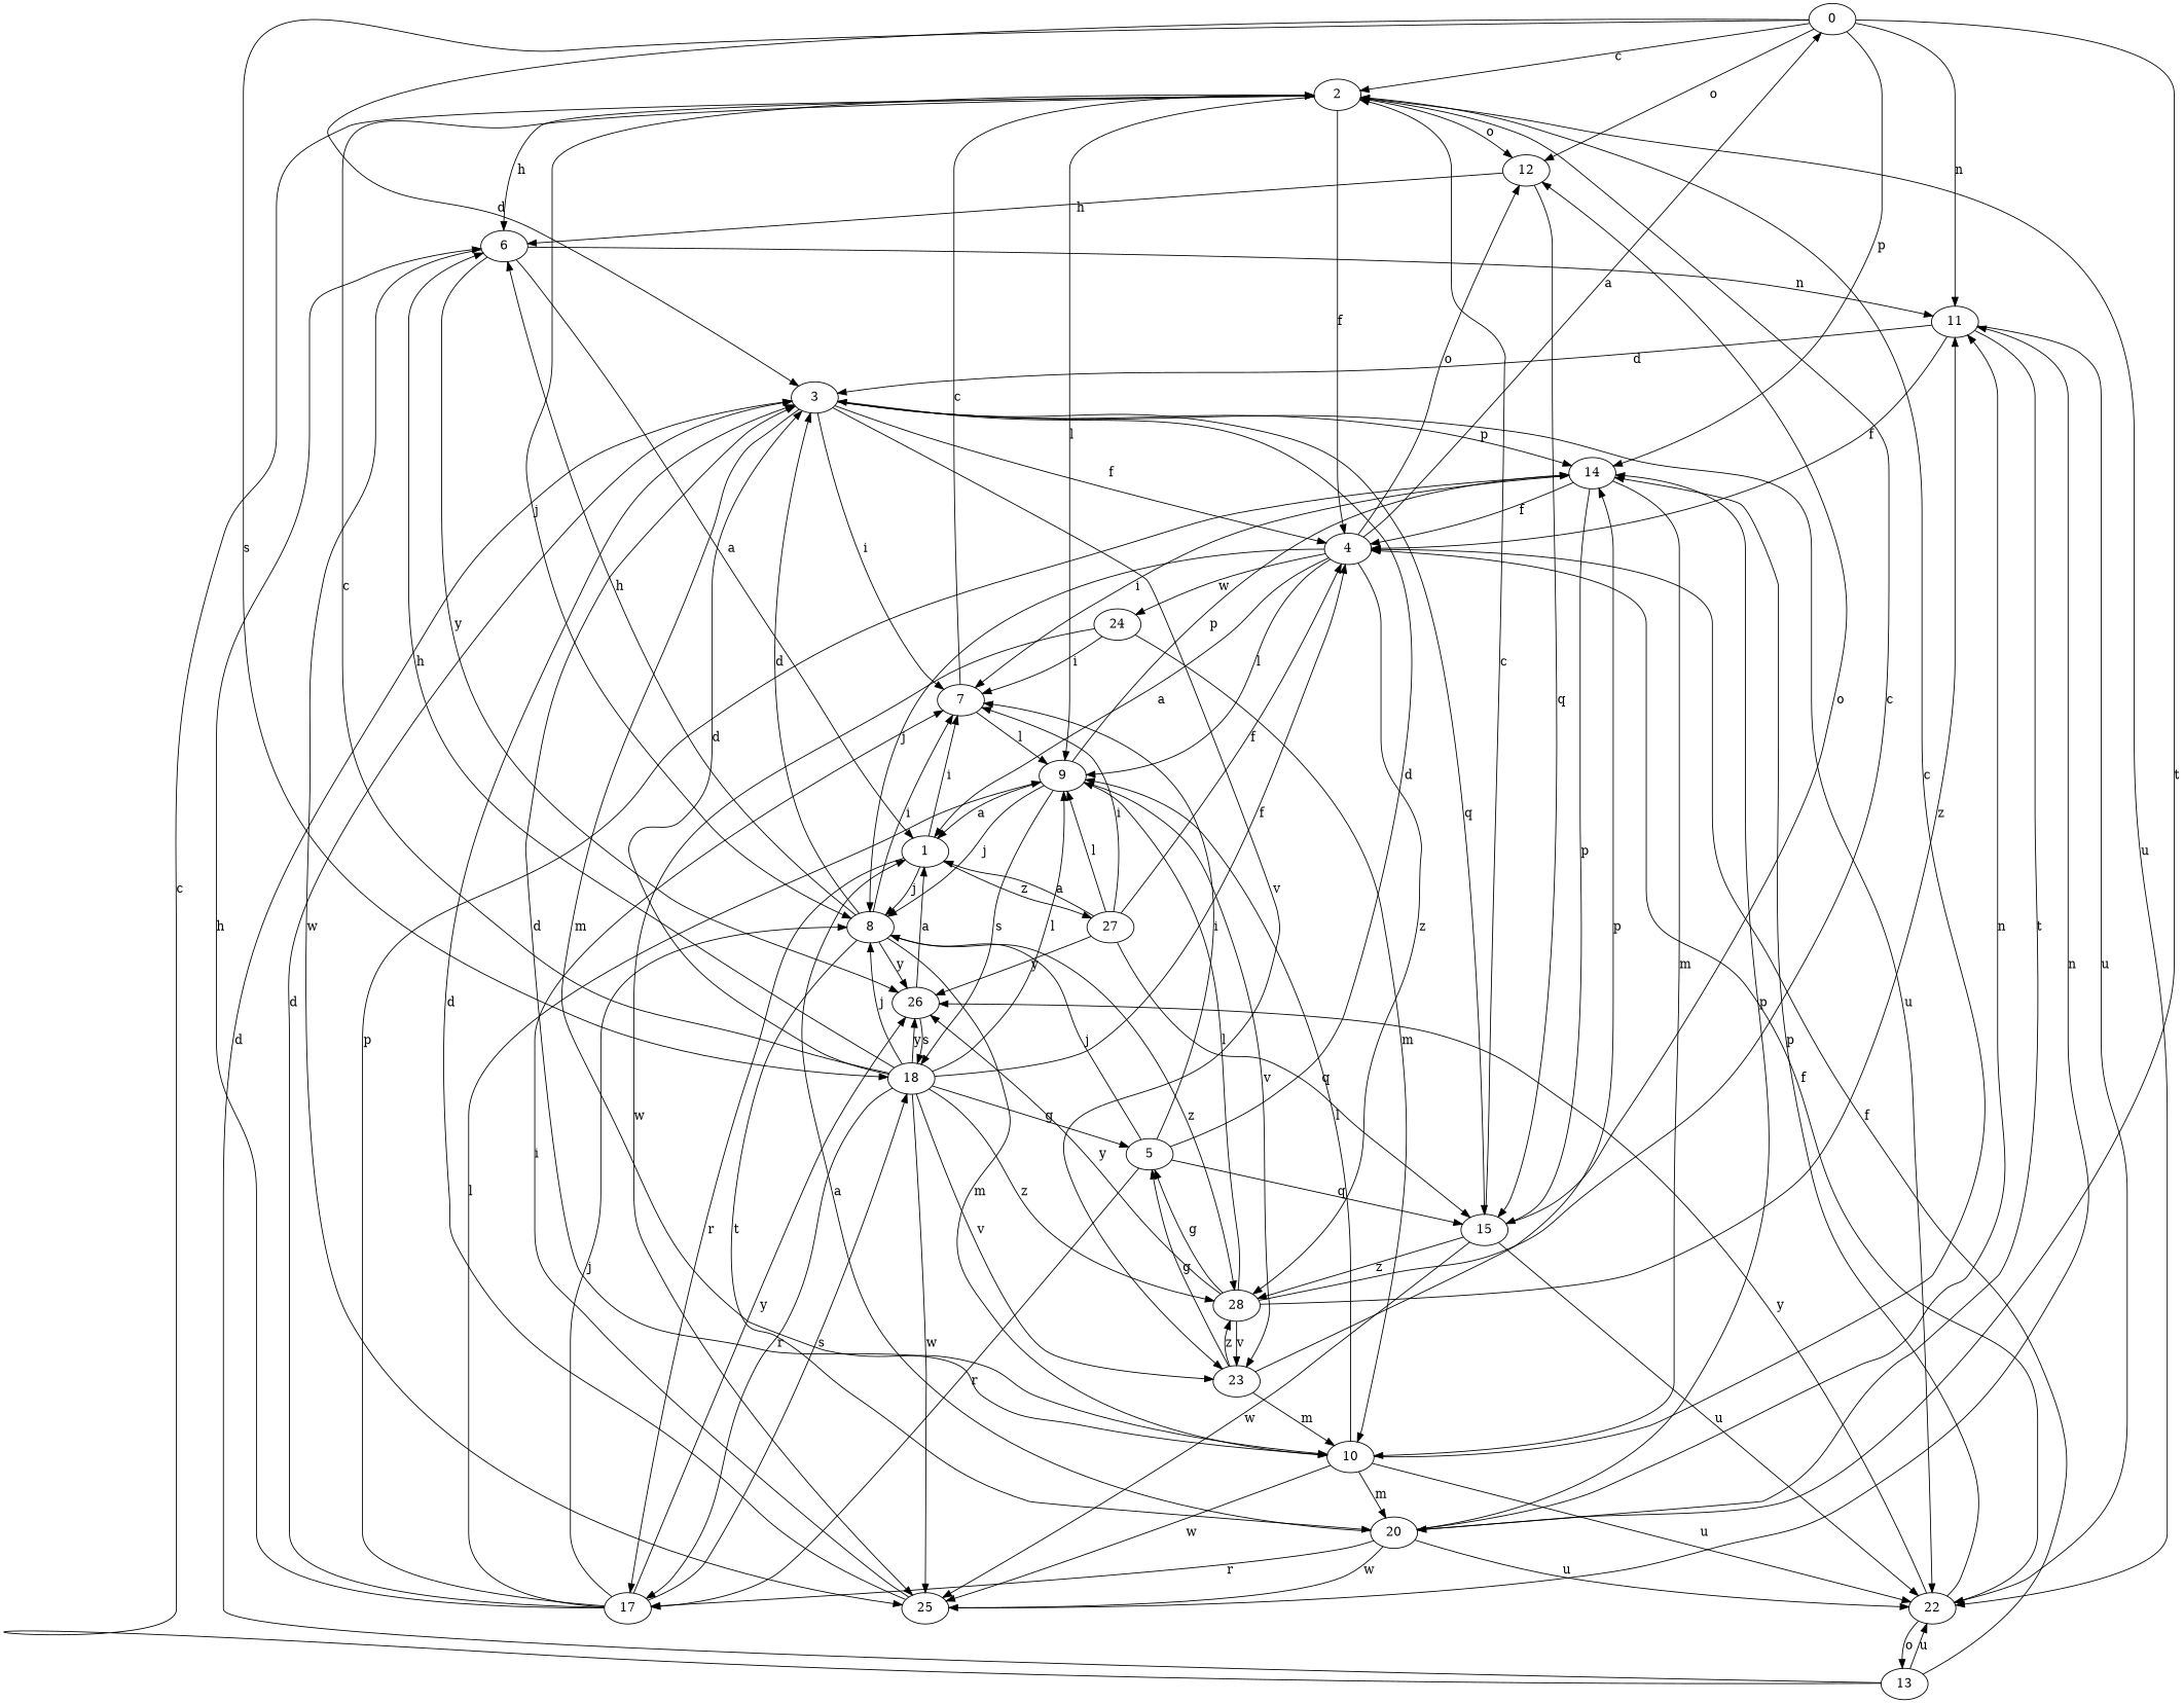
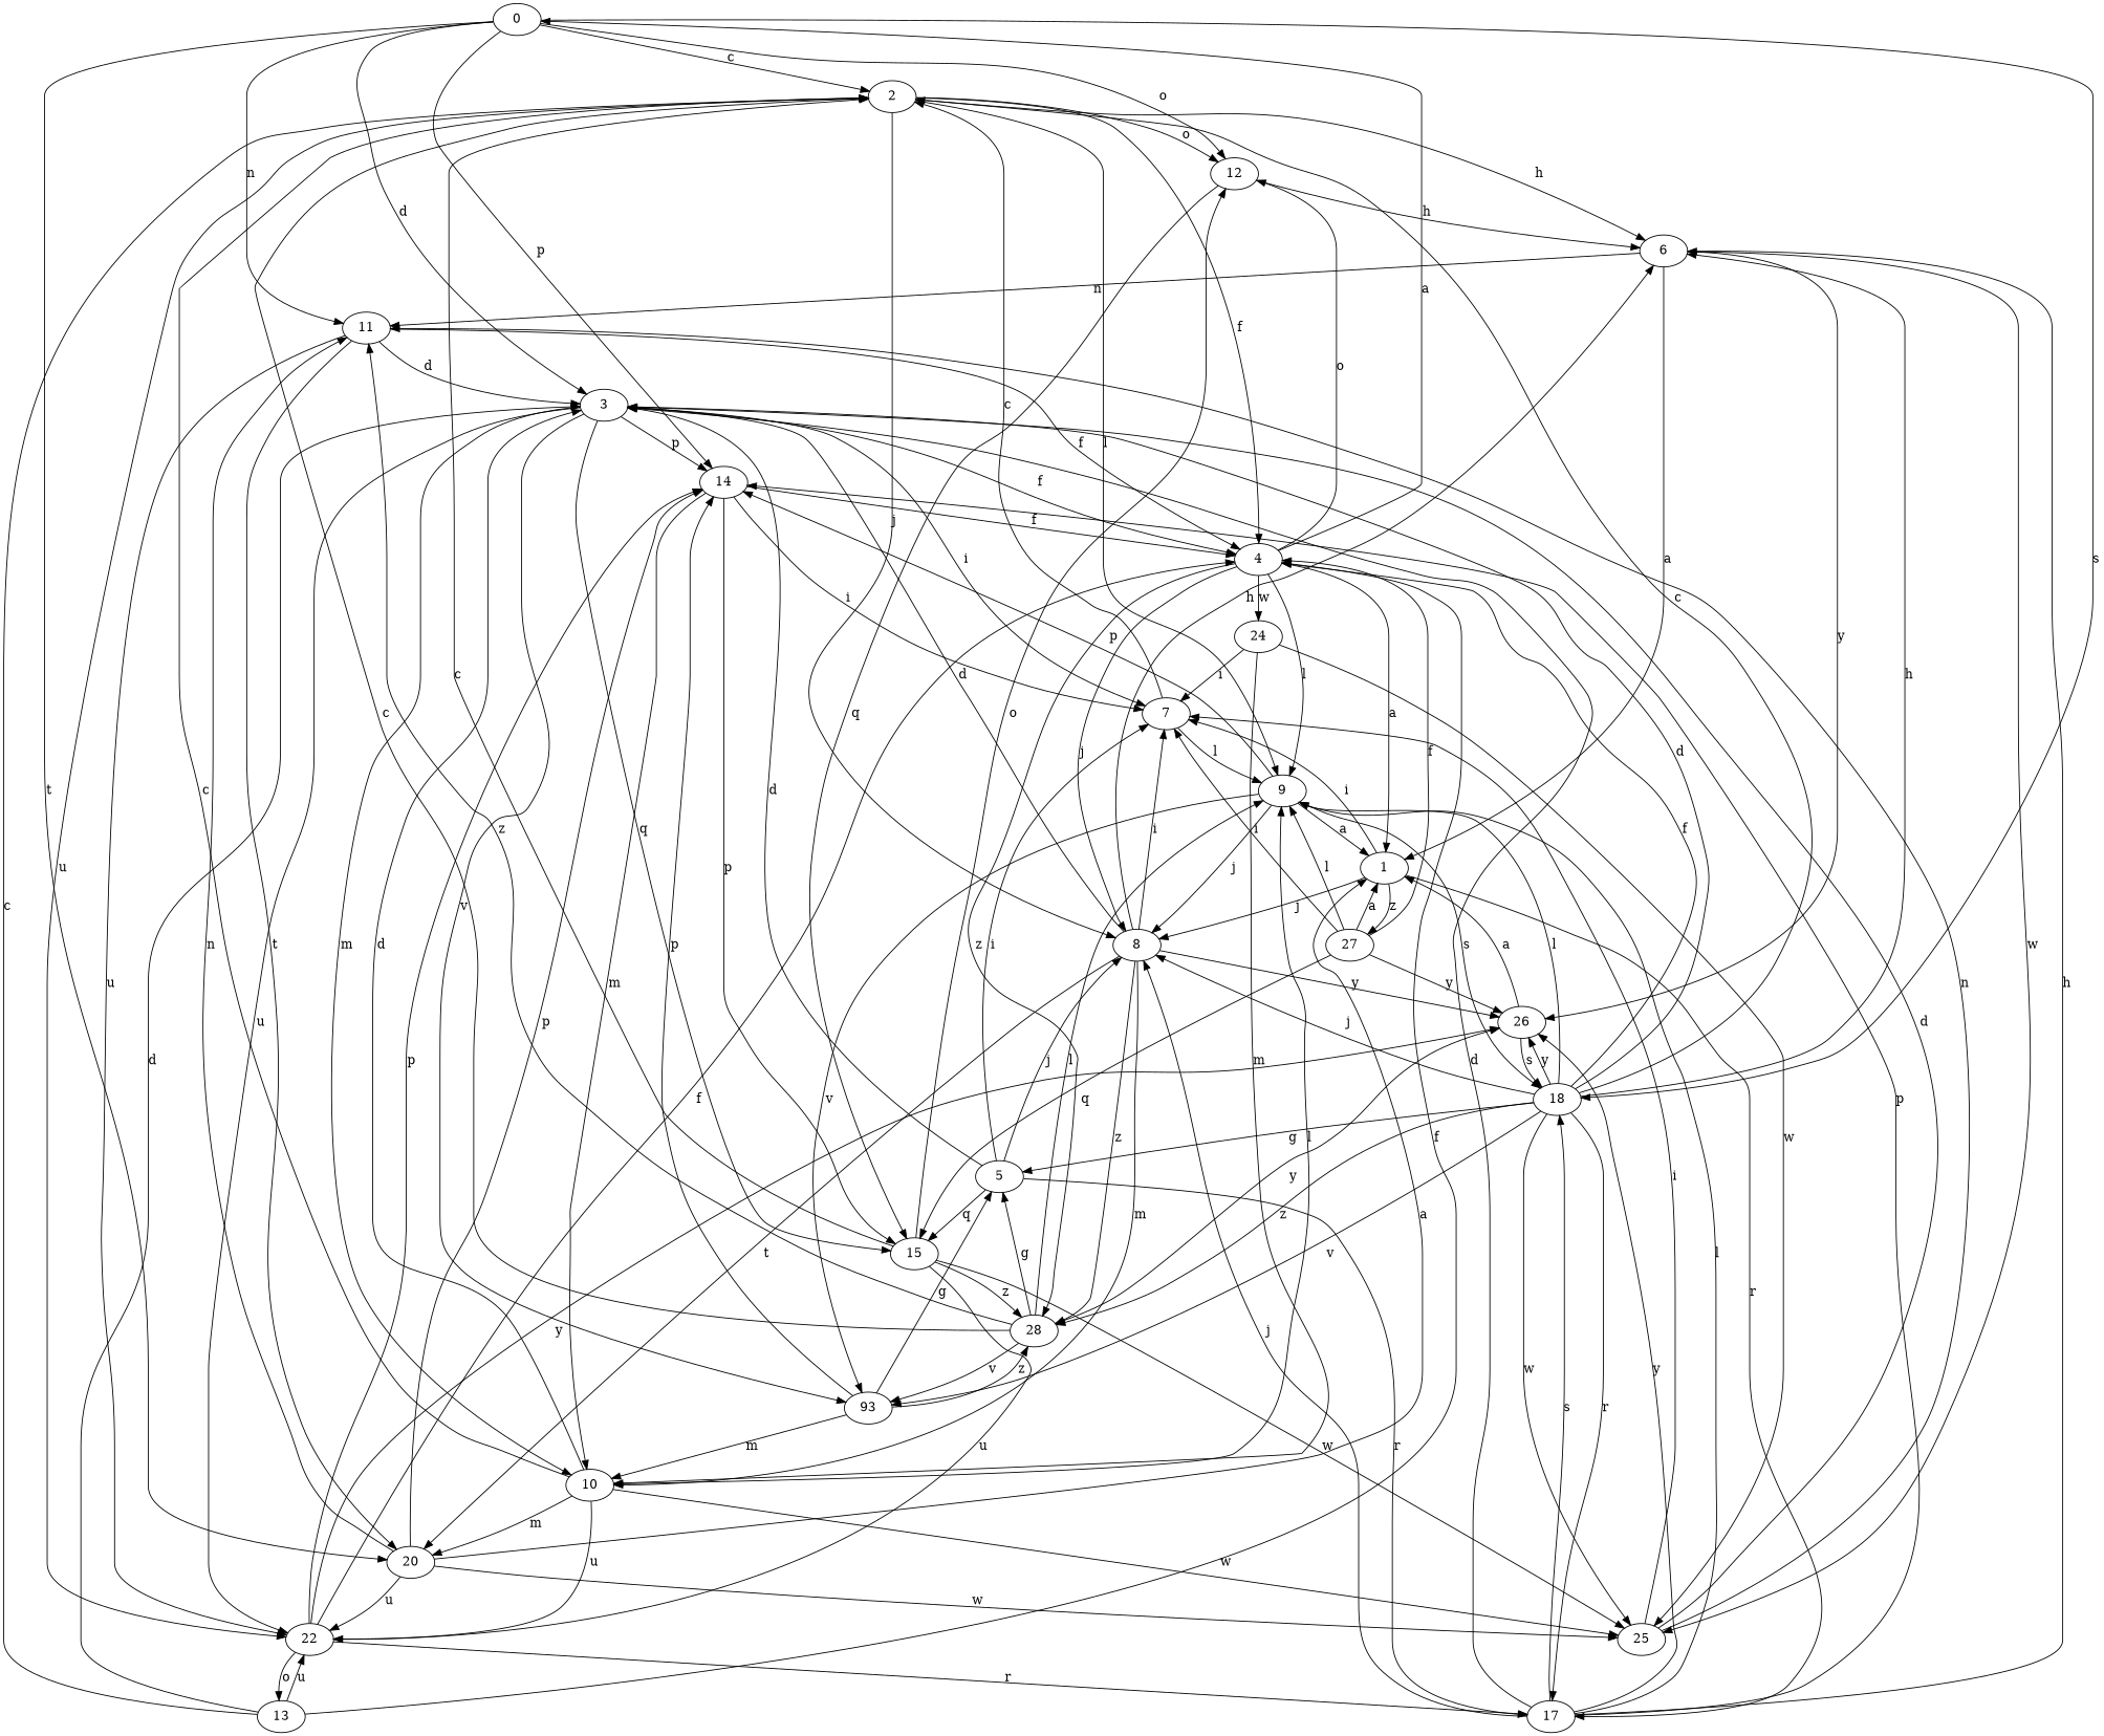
  strict digraph {
    0
    2
    3
    11
    12
    14
    18
    20
    8
    4
    6
    9
    22
    7
    10
    15
-   23
+   23 [label=93]
    17
    28
    5
    25
    26
    1
    27
    24
    13
    0 -> 2 [label=c]
    0 -> 3 [label=d]
    0 -> 11 [label=n]
    0 -> 12 [label=o]
    0 -> 14 [label=p]
    0 -> 18 [label=s]
    0 -> 20 [label=t]
    2 -> 12 [label=o]
    2 -> 8 [label=j]
    2 -> 4 [label=f]
    2 -> 6 [label=h]
    2 -> 9 [label=l]
    2 -> 22 [label=u]
    3 -> 14 [label=p]
    3 -> 4 [label=f]
    3 -> 22 [label=u]
    3 -> 7 [label=i]
    3 -> 10 [label=m]
    3 -> 15 [label=q]
    3 -> 23 [label=v]
    11 -> 3 [label=d]
    11 -> 20 [label=t]
    11 -> 4 [label=f]
    11 -> 22 [label=u]
    12 -> 6 [label=h]
    12 -> 15 [label=q]
    14 -> 4 [label=f]
    14 -> 7 [label=i]
    14 -> 10 [label=m]
    14 -> 15 [label=p]
    18 -> 2 [label=c]
    18 -> 3 [label=d]
    18 -> 8 [label=j]
    18 -> 4 [label=f]
    18 -> 6 [label=h]
    18 -> 9 [label=l]
    18 -> 23 [label=v]
    18 -> 17 [label=r]
    18 -> 28 [label=z]
    18 -> 5 [label=g]
    18 -> 25 [label=w]
    18 -> 26 [label=y]
    20 -> 11 [label=n]
    20 -> 14 [label=p]
    20 -> 22 [label=u]
    20 -> 25 [label=w]
    20 -> 1 [label=a]
    8 -> 3 [label=d]
    8 -> 20 [label=t]
    8 -> 6 [label=h]
    8 -> 7 [label=i]
    8 -> 10 [label=m]
    8 -> 28 [label=z]
    8 -> 26 [label=y]
    4 -> 0 [label=a]
    4 -> 12 [label=o]
    4 -> 8 [label=j]
    4 -> 9 [label=l]
    4 -> 28 [label=z]
    4 -> 1 [label=a]
    4 -> 24 [label=w]
    6 -> 11 [label=n]
    6 -> 25 [label=w]
    6 -> 26 [label=y]
    6 -> 1 [label=a]
    9 -> 14 [label=p]
    9 -> 18 [label=s]
    9 -> 8 [label=j]
    9 -> 23 [label=v]
    9 -> 1 [label=a]
    22 -> 14 [label=p]
    22 -> 4 [label=f]
-   20 -> 17 [label=r]
+   22 -> 17 [label=r]
    22 -> 26 [label=y]
    22 -> 13 [label=o]
    7 -> 2 [label=c]
    7 -> 9 [label=l]
    10 -> 2 [label=c]
    10 -> 3 [label=d]
    10 -> 20 [label=m]
    10 -> 9 [label=l]
    10 -> 22 [label=u]
    10 -> 25 [label=w]
    15 -> 2 [label=c]
    15 -> 12 [label=o]
    15 -> 22 [label=u]
    15 -> 28 [label=z]
    15 -> 25 [label=w]
    23 -> 14 [label=p]
    23 -> 10 [label=m]
    23 -> 28 [label=z]
    23 -> 5 [label=g]
    17 -> 3 [label=d]
    17 -> 14 [label=p]
    17 -> 18 [label=s]
    17 -> 8 [label=j]
    17 -> 6 [label=h]
    17 -> 9 [label=l]
    17 -> 26 [label=y]
    28 -> 2 [label=c]
    28 -> 11 [label=z]
    28 -> 9 [label=l]
    28 -> 23 [label=v]
    28 -> 5 [label=g]
    28 -> 26 [label=y]
    5 -> 3 [label=d]
    5 -> 8 [label=j]
    5 -> 7 [label=i]
    5 -> 15 [label=q]
    5 -> 17 [label=r]
    25 -> 3 [label=d]
    25 -> 11 [label=n]
    25 -> 7 [label=i]
    26 -> 18 [label=s]
    26 -> 1 [label=a]
    1 -> 8 [label=j]
    1 -> 7 [label=i]
    1 -> 17 [label=r]
    1 -> 27 [label=z]
    27 -> 4 [label=f]
    27 -> 9 [label=l]
    27 -> 7 [label=i]
    27 -> 15 [label=q]
    27 -> 26 [label=y]
    27 -> 1 [label=a]
    24 -> 7 [label=i]
    24 -> 10 [label=m]
    24 -> 25 [label=w]
    13 -> 2 [label=c]
    13 -> 3 [label=d]
    13 -> 4 [label=f]
    13 -> 22 [label=u]
  }
